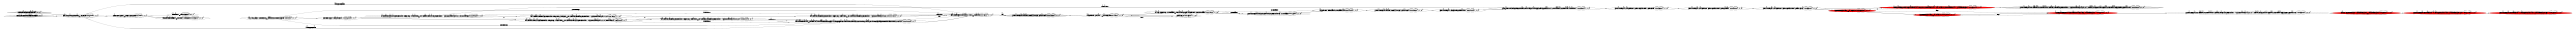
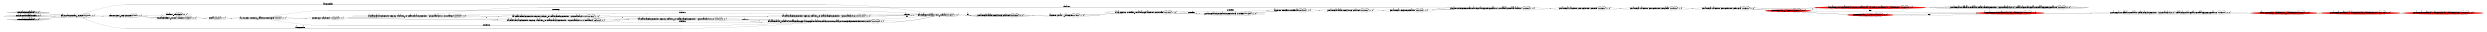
  digraph {
    rankdir=LR
    node [fillcolor=white shape=ellipse style=filled]
    edge [style=bold]
    n1 [label="final SeekableStreamStartSequenceNumbers<Integer,Long> startPartitions = new SeekableStreamStartSequenceNumbers<>(topic,ImmutableMap.of(0,0L,1,0L),ImmutableSet.of())@@@9@@@['1', '1', '0']"]
    n2 [label="final SeekableStreamEndSequenceNumbers<Integer,Long> checkpoint = new SeekableStreamEndSequenceNumbers<>(topic,ImmutableMap.of(0,1L,1,0L))@@@10@@@['1', '1', '0']"]
    n3 [label="Assert.assertTrue(checkpointRequestsHash.contains(Objects.hash(DATA_SCHEMA.getDataSource(),0,new KafkaDataSourceMetadata(startPartitions))))@@@22@@@['1', '1', '0']"]
    n4 [label="final ListenableFuture<TaskStatus> future = runTask(task)@@@12@@@['1', '1', '1']"]
    n5 [label="final SeekableStreamStartSequenceNumbers<Integer,Long> startPartitions = new SeekableStreamStartSequenceNumbers<>(topic,ImmutableMap.of(0,0L,1,1L),ImmutableSet.of())@@@9@@@['0', '0', '1']"]
    n6 [label="final SeekableStreamEndSequenceNumbers<Integer,Long> endPartitions = new SeekableStreamEndSequenceNumbers<>(topic,ImmutableMap.of(0,2L,1,0L))@@@11@@@['1', '1', '0']"]
    n7 [label="final SeekableStreamEndSequenceNumbers<Integer,Long> endPartitions = new SeekableStreamEndSequenceNumbers<>(topic,ImmutableMap.of(0,10L,1,2L))@@@10@@@['0', '0', '1']"]
    n8 [label="Assert.assertEquals(2,task.getRunner().getRowIngestionMeters().getProcessed())@@@23@@@['1', '1', '0']"]
    n9 [fillcolor=lightgray label="Assert.assertEquals(TaskState.SUCCESS,future.get().getStatusCode())@@@13@@@['1', '1', '1']"]
    n10 [label="final KafkaIndexTask task = createTask(null,new KafkaIndexTaskIOConfig(0,baseSequenceName,startPartitions,endPartitions,consumerProps,KafkaSupervisorIOConfig.DEFAULT_POLL_TIMEOUT_MILLIS,true,null,null))@@@11@@@['0', '0', '1']"]
    n11 [label="intermediateHandoffPeriod = new Period().withSeconds(0)@@@5@@@['1', '1', '0']"]
+   n12 [label="insertData()@@@6@@@['1', '1', '1']"]
    n13 [label="Map<String,Object> consumerProps = kafkaServer.consumerProperties()@@@7@@@['1', '1', '1']"]
    n14 [label="Assert.assertEquals(0,task.getRunner().getRowIngestionMeters().getThrownAway())@@@25@@@['1', '1', '0']"]
    n15 [fillcolor=red label="assertEqualsExceptVersion(ImmutableList.of(sdd(\"2008/P1D\",0,ImmutableList.of(\"a\")),sdd(\"2009/P1D\",0,ImmutableList.of(\"b\"))),publishedDescriptors())@@@26@@@['0', '1', '0']"]
    n16 [fillcolor=red label="SegmentDescriptor desc1 = sd(\"2008/P1D\",0)@@@26@@@['1', '0', '0']"]
    n17 [fillcolor=lightgray label="Assert.assertEquals(new KafkaDataSourceMetadata(new SeekableStreamEndSequenceNumbers<>(topic,ImmutableMap.of(0,2L,1,0L))),metadataStorageCoordinator.getDataSourceMetadata(DATA_SCHEMA.getDataSource()))@@@27@@@['0', '1', '0']"]
    n18 [fillcolor=red label="assertEqualsExceptVersion(ImmutableList.of(desc1,desc2),publishedDescriptors())@@@28@@@['1', '0', '0']"]
    n19 [fillcolor=red label="SegmentDescriptor desc2 = sd(\"2009/P1D\",0)@@@27@@@['1', '0', '0']"]
    n20 [fillcolor=lightgray label="testTimeBasedIncrementalHandOff['1', '0', '0']" shape=diamond]
    n21 [label="final String baseSequenceName = \"sequence0\"@@@3@@@['1', '1', '1']"]
    n22 [label="maxRowsPerSegment = Integer.MAX_VALUE@@@4@@@['1', '1', '1']"]
    n23 [label="Assert.assertEquals(new KafkaDataSourceMetadata(new SeekableStreamEndSequenceNumbers<>(topic,ImmutableMap.of(0,2L,1,0L))),metadataStorageCoordinator.getDataSourceMetadata(DATA_SCHEMA.getDataSource()))@@@29@@@['1', '0', '0']"]
    n24 [fillcolor=red label="final List<SegmentDescriptor> publishedDescriptors = publishedDescriptors()@@@30@@@['1', '0', '0']"]
    n25 [label="consumerProps.put(\"max.poll.records\",\"1\")@@@8@@@['1', '1', '1']"]
    n26 [label="Assert.assertEquals(0,task.getRunner().getRowIngestionMeters().getUnparseable())@@@24@@@['1', '1', '0']"]
    n27 [fillcolor=lightgray label="testCanStartFromLaterThanEarliestOffset['0', '0', '1']" shape=diamond]
-   n28 [label="Thread.sleep(10)@@@15@@@['1', '1', '0']"]
    n29 [label="task.getRunner().getStatus() != Status.PAUSED@@@14@@@['1', '1', '0']" shape=diamond]
    n30 [label="final Map<Integer,Long> currentOffsets = ImmutableMap.copyOf(task.getRunner().getCurrentOffsets())@@@17@@@['1', '1', '0']"]
    n31 [fillcolor=red label="Assert.assertEquals(ImmutableList.of(\"a\"),readSegmentColumn(\"dim1\",publishedDescriptors.get(0)))@@@31@@@['1', '0', '0']"]
    n32 [fillcolor=red label="Assert.assertEquals(ImmutableList.of(\"b\"),readSegmentColumn(\"dim1\",publishedDescriptors.get(1)))@@@32@@@['1', '0', '0']"]
    n33 [label="Assert.assertEquals(checkpoint.getPartitionSequenceNumberMap(),currentOffsets)@@@18@@@['1', '1', '0']"]
    n34 [label="task.getRunner().setEndOffsets(currentOffsets,false)@@@19@@@['1', '1', '0']"]
    n35 [label="Assert.assertEquals(1,checkpointRequestsHash.size())@@@21@@@['1', '1', '0']"]
    n36 [label="Assert.assertEquals(TaskState.SUCCESS,future.get().getStatusCode())@@@20@@@['1', '1', '0']"]
+   n37 [fillcolor=lightgray label="testTimeBasedIncrementalHandOff['0', '1', '0']" shape=diamond]
    n38 [label="maxTotalRows = null@@@5@@@['0', '0', '1']"]
    n1 -> n2
    n1 -> n3 [label=startPartitions style=solid]
    n1 -> n4 [label=startPartitions style=solid]
    n1 -> n5 [label=0 style=dashed]
    n2 -> n6
    n2 -> n7 [label=0 style=dashed]
    n3 -> n8
    n4 -> n9
    n4 -> n9 [label=task style=solid]
    n5 -> n7
    n5 -> n10 [label=startPartitions style=solid]
    n6 -> n4 [label=endPartitions style=solid]
    n6 -> n4
    n7 -> n10
    n7 -> n10 [label=endPartitions style=solid]
    n8 -> n26
    n9 -> n29
    n10 -> n4
    n10 -> n4 [label=task style=solid]
+   n11 -> n12
+   n12 -> n13
    n13 -> n4 [label=consumerProps style=solid]
    n13 -> n10 [label=consumerProps style=solid]
    n13 -> n25
    n14 -> n15
    n14 -> n16
    n15 -> n17
    n16 -> n15 [label=0 style=dashed]
    n16 -> n18 [label=desc1 style=solid]
    n16 -> n19
    n18 -> n23
    n19 -> n18
    n19 -> n18 [label=desc2 style=solid]
    n20 -> n21
    n21 -> n4 [label=baseSequenceName style=solid]
    n21 -> n10 [label=baseSequenceName style=solid]
    n21 -> n22
    n22 -> n11
    n22 -> n38 [style=solid]
    n23 -> n24
    n24 -> n31
    n25 -> n1
    n25 -> n5
    n26 -> n14
    n27 -> n21
-   n28 -> n29
-   n29 -> n28 [label=true style=dotted]
-   n29 -> n28
    n29 -> n30
    n30 -> n33 [label=currentOffsets style=solid]
    n30 -> n33
    n30 -> n34 [label=currentOffsets style=solid]
    n31 -> n32
    n33 -> n34
    n34 -> n36
    n35 -> n3
    n36 -> n35
+   n37 -> n21
  }
